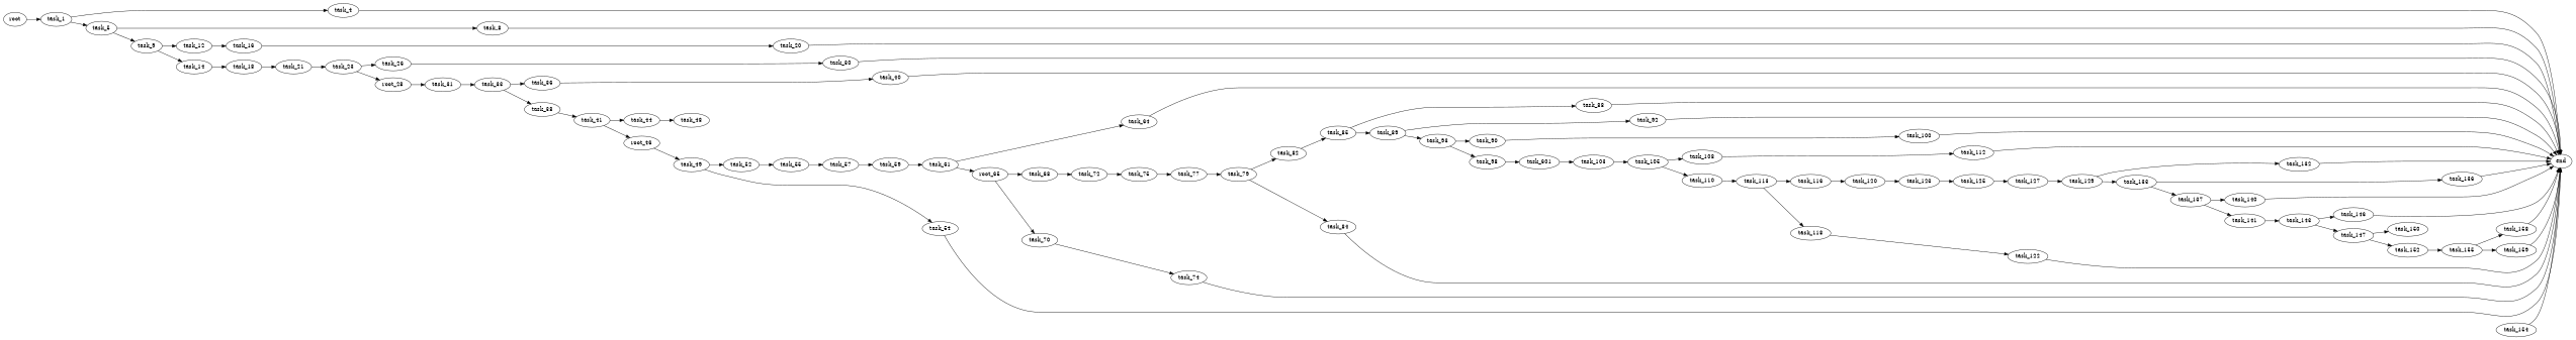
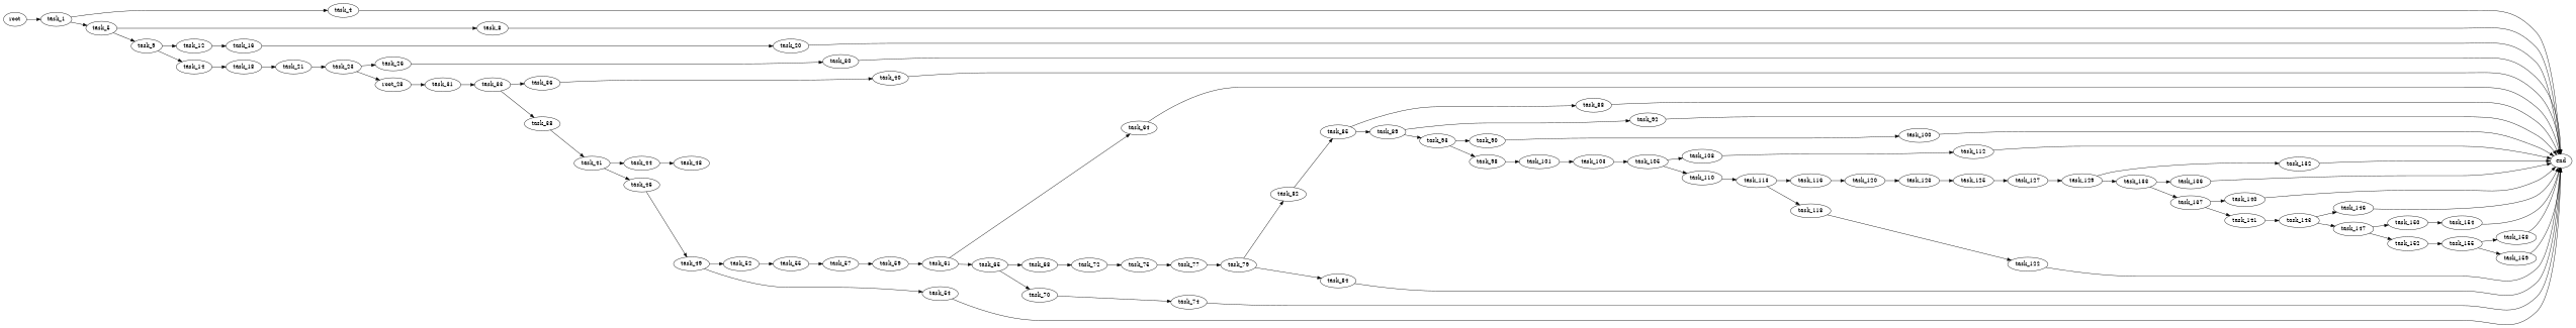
  digraph {
    rankdir=LR
    root
    task_1
    task_4
    task_5
    end
    task_8
    task_9
    task_12
    task_14
    task_16
    task_18
    task_20
    task_21
    task_23
    task_26
    n16 [label=root_28]
    task_30
    task_31
    task_33
    task_36
    task_38
    task_40
    task_41
    task_44
-   task_46 [label=root_46]
+   task_46
    task_48
    task_49
    task_52
    task_54
    task_55
    task_57
    task_59
    task_61
    task_64
-   task_65 [label=root_65]
+   task_65
    task_68
    task_70
    task_72
    task_74
    task_75
    task_77
    task_79
    task_82
    task_84
    task_85
    task_88
    task_89
    task_92
    task_93
    n50 [label=task_90]
    task_98
    task_100
-   task_101 [label=task_601]
+   task_101
    task_103
    task_105
    task_108
    task_110
    task_112
    task_113
    task_116
    task_118
    task_120
    task_122
    task_123
    task_125
    task_127
    task_129
    task_132
    task_133
    task_136
    task_137
    task_140
    task_141
    task_143
    task_146
    task_147
    task_150
    task_152
    task_154
    task_155
    task_158
    task_159
    root -> task_1
    task_1 -> task_4
    task_1 -> task_5
    task_4 -> end
    task_5 -> task_8
    task_5 -> task_9
    task_8 -> end
    task_9 -> task_12
    task_9 -> task_14
    task_12 -> task_16
    task_14 -> task_18
    task_16 -> task_20
    task_18 -> task_21
    task_20 -> end
    task_21 -> task_23
    task_23 -> task_26
    task_23 -> n16
    task_26 -> task_30
    n16 -> task_31
    task_30 -> end
    task_31 -> task_33
    task_33 -> task_36
    task_33 -> task_38
    task_36 -> task_40
    task_38 -> task_41
    task_40 -> end
    task_41 -> task_44
    task_41 -> task_46
    task_44 -> task_48
    task_46 -> task_49
    task_49 -> task_52
    task_49 -> task_54
    task_52 -> task_55
    task_54 -> end
    task_55 -> task_57
    task_57 -> task_59
    task_59 -> task_61
    task_61 -> task_64
    task_61 -> task_65
    task_64 -> end
    task_65 -> task_68
    task_65 -> task_70
    task_68 -> task_72
    task_70 -> task_74
    task_72 -> task_75
    task_74 -> end
    task_75 -> task_77
    task_77 -> task_79
    task_79 -> task_82
    task_79 -> task_84
    task_82 -> task_85
    task_84 -> end
    task_85 -> task_88
    task_85 -> task_89
    task_88 -> end
    task_89 -> task_92
    task_89 -> task_93
    task_92 -> end
    task_93 -> n50
    task_93 -> task_98
    n50 -> task_100
    task_98 -> task_101
    task_100 -> end
    task_101 -> task_103
    task_103 -> task_105
    task_105 -> task_108
    task_105 -> task_110
    task_108 -> task_112
    task_110 -> task_113
    task_112 -> end
    task_113 -> task_116
    task_113 -> task_118
    task_116 -> task_120
    task_118 -> task_122
    task_120 -> task_123
    task_122 -> end
    task_123 -> task_125
    task_125 -> task_127
    task_127 -> task_129
    task_129 -> task_132
    task_129 -> task_133
    task_132 -> end
    task_133 -> task_136
    task_133 -> task_137
    task_136 -> end
    task_137 -> task_140
    task_137 -> task_141
    task_140 -> end
    task_141 -> task_143
    task_143 -> task_146
    task_143 -> task_147
    task_146 -> end
    task_147 -> task_150
    task_147 -> task_152
+   task_150 -> task_154
    task_152 -> task_155
    task_154 -> end
    task_155 -> task_158
    task_155 -> task_159
    task_158 -> end
    task_159 -> end
  }
